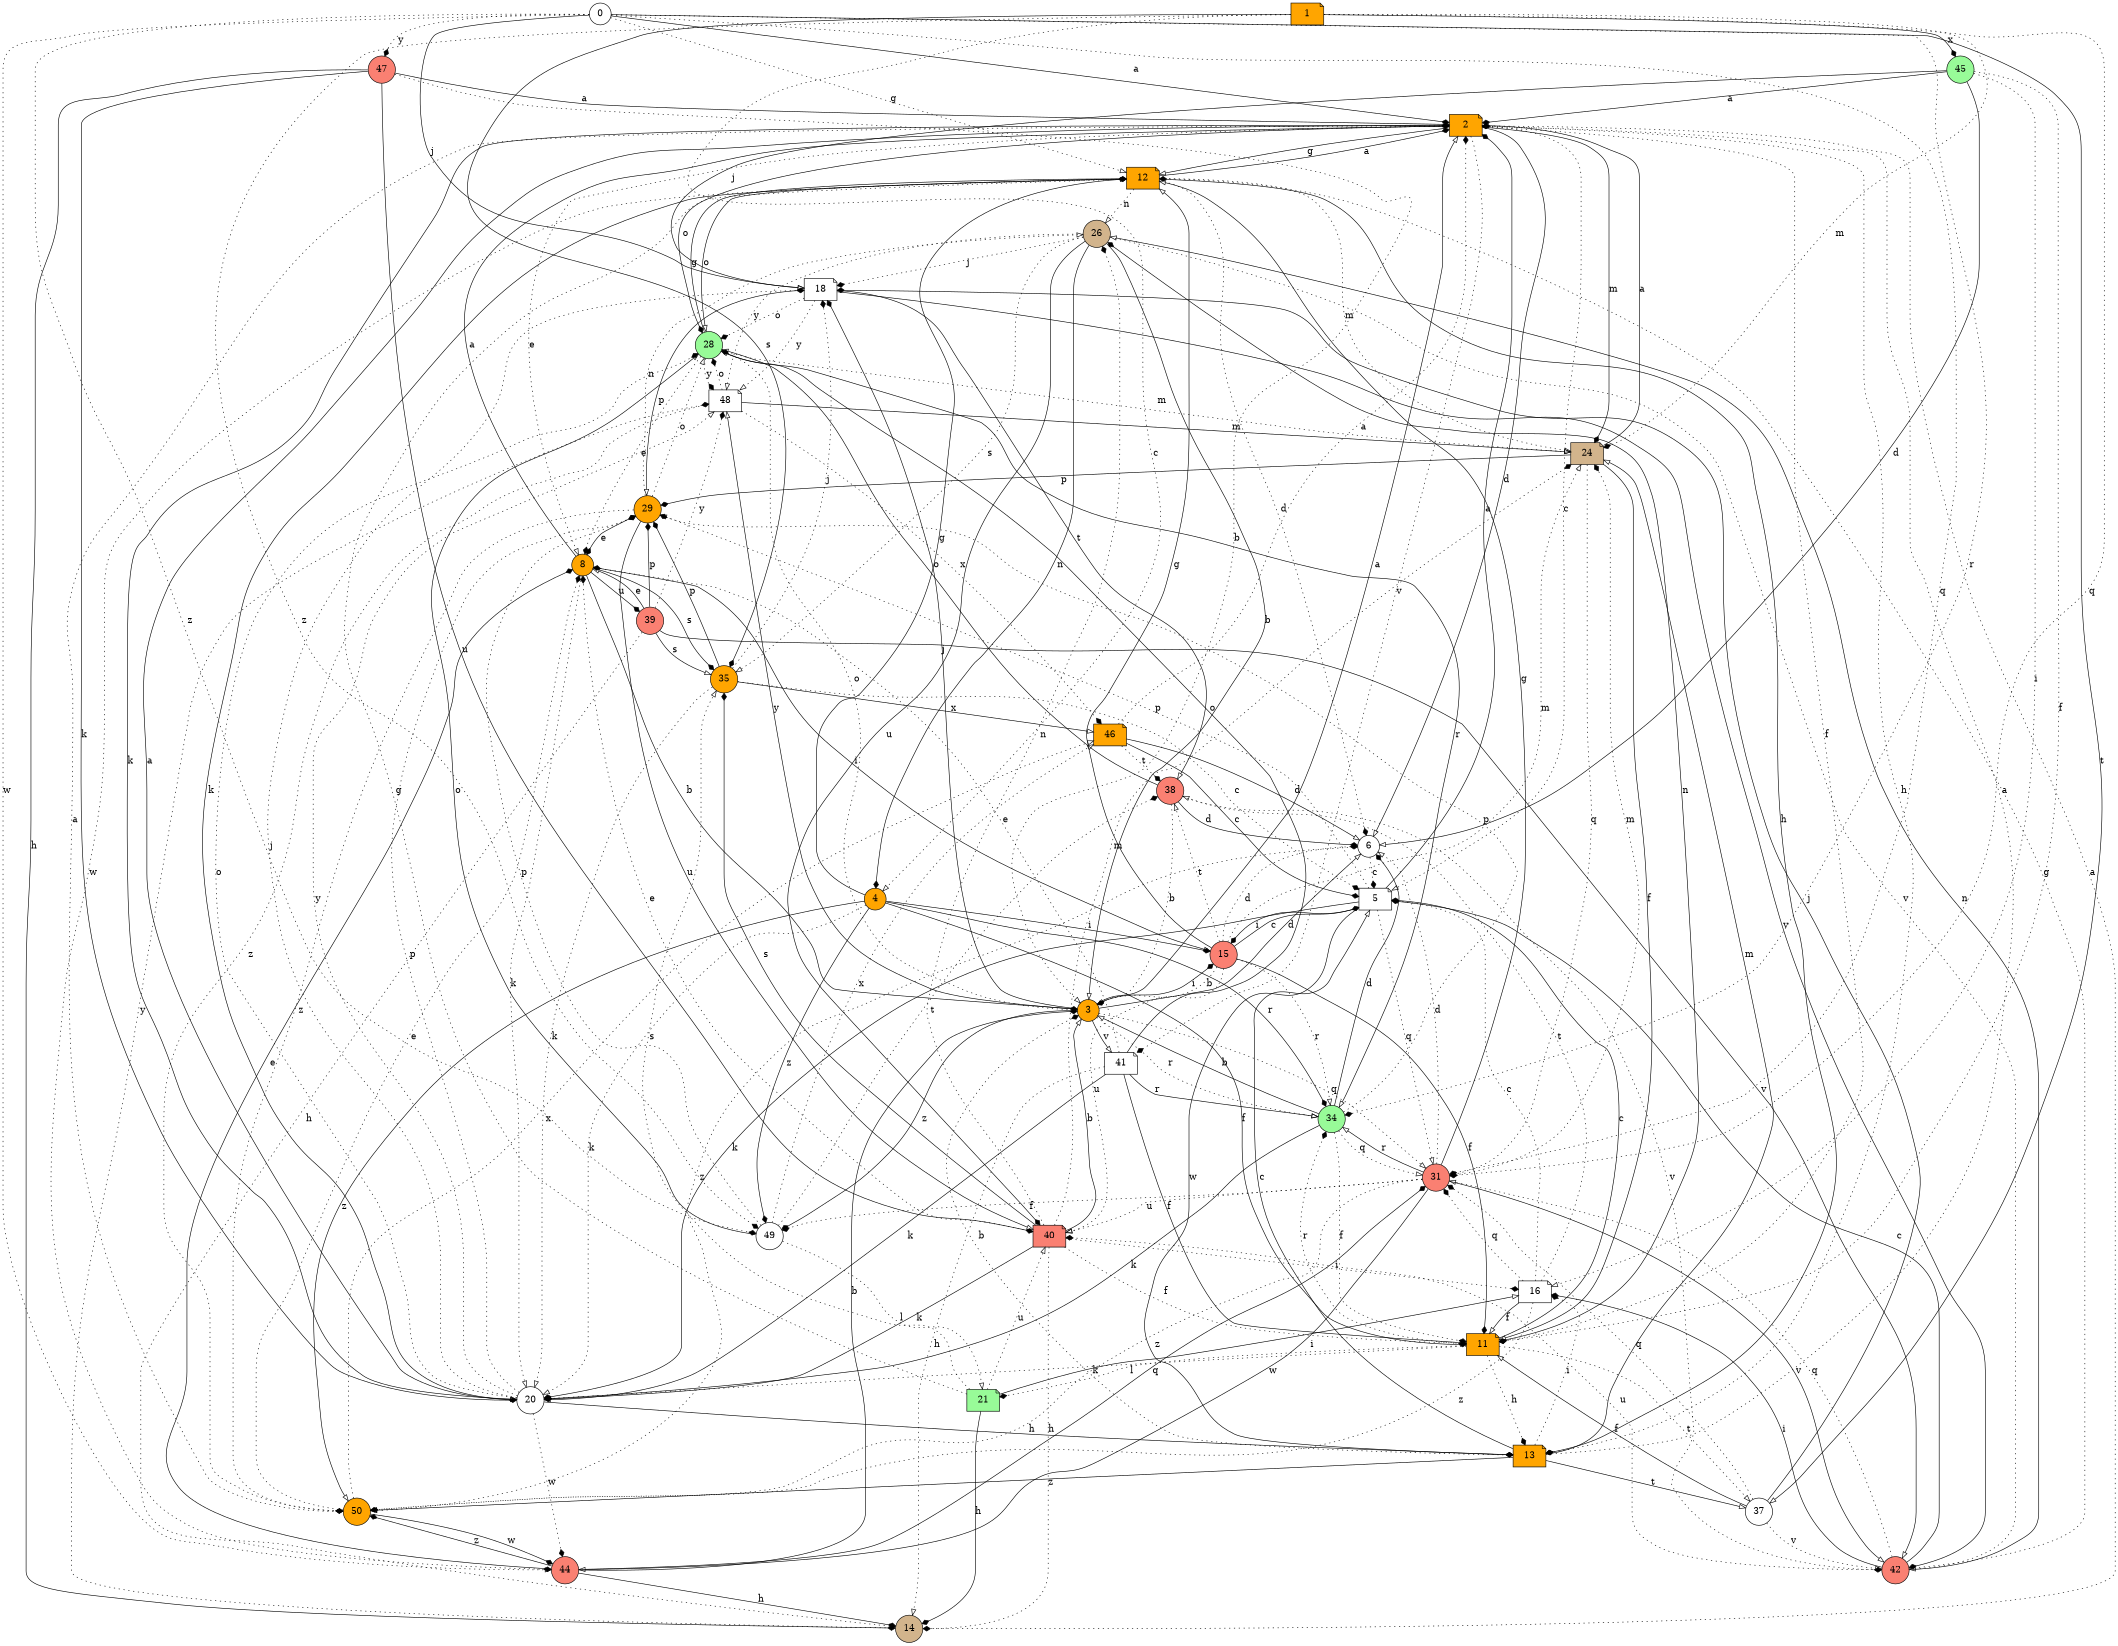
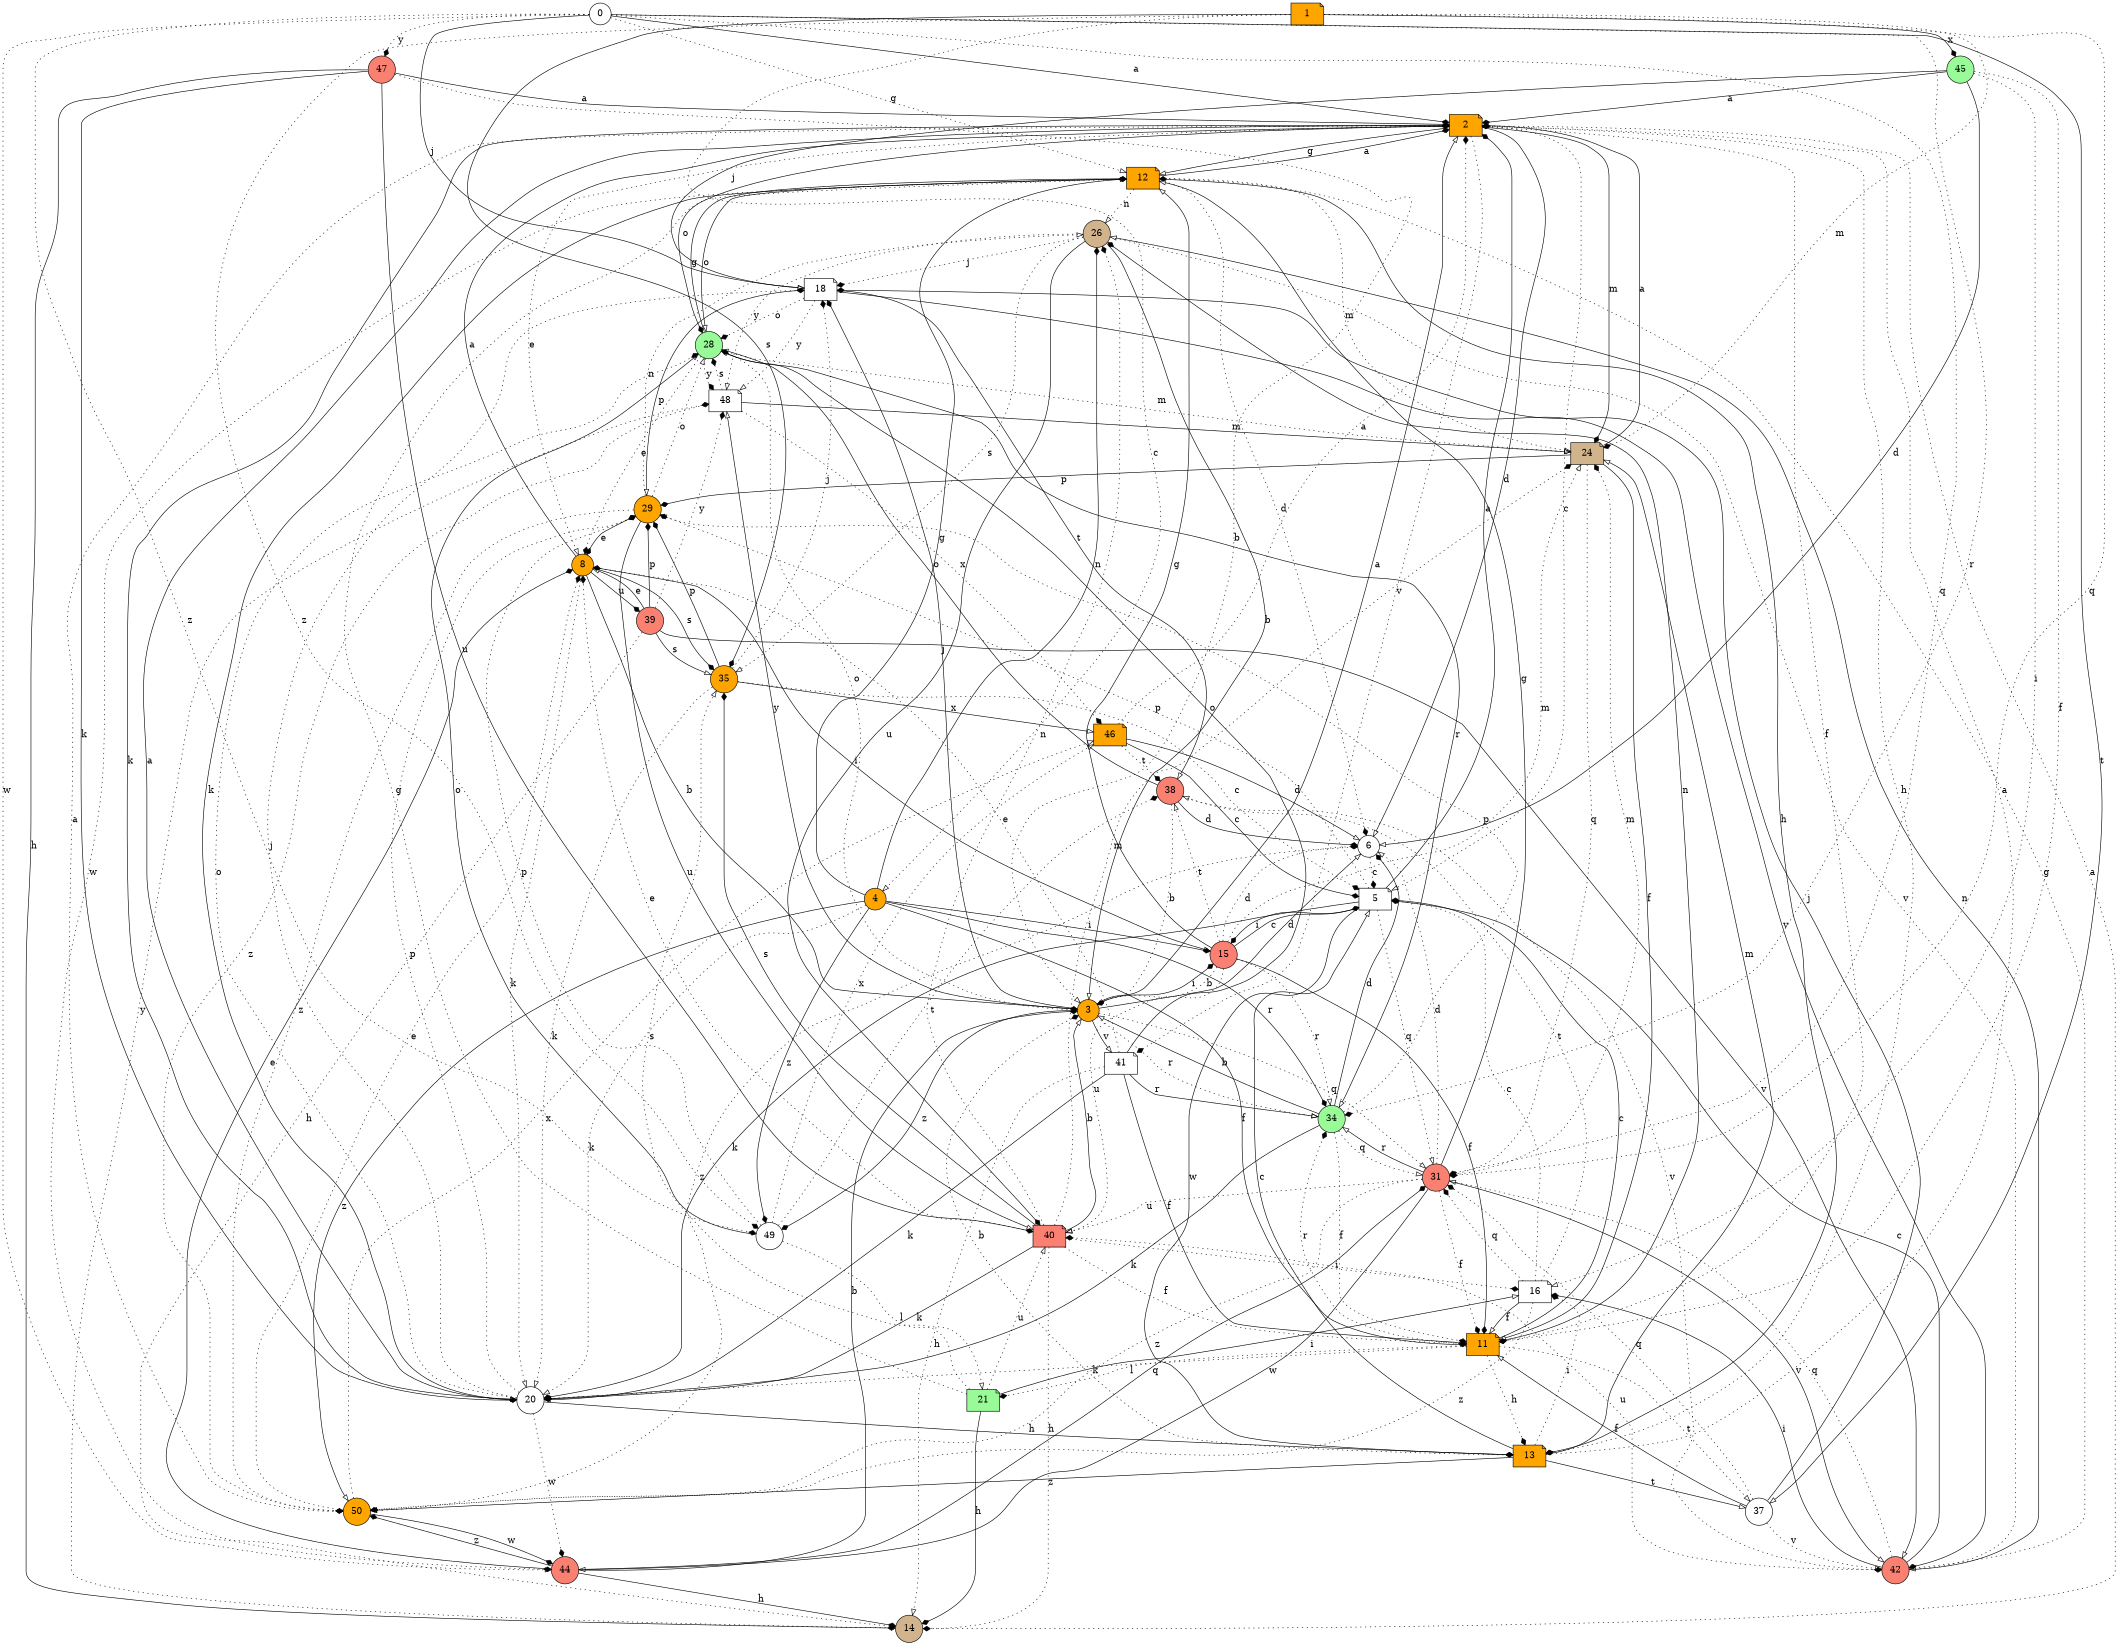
  strict digraph {
    node [fillcolor=orange shape=circle style=filled]
    edge [arrowhead=diamond style=dotted]
    0 [fillcolor=white]
    2 [shape=note]
    12 [shape=note]
    18 [fillcolor=white shape=note]
    31 [fillcolor=salmon]
    34 [fillcolor=palegreen]
    37 [fillcolor=white]
    44 [fillcolor=salmon]
    47 [fillcolor=salmon]
    49 [fillcolor=white]
    24 [fillcolor=tan shape=note]
    5 [fillcolor=white shape=note]
    6 [fillcolor=white]
    8
    11 [shape=note]
    13 [shape=note]
    20 [fillcolor=white]
    28 [fillcolor=palegreen]
    41 [fillcolor=white shape=note]
    26 [fillcolor=tan]
    48 [fillcolor=white shape=note]
    29
    38 [fillcolor=salmon]
    42 [fillcolor=salmon]
    50
    40 [fillcolor=salmon shape=note]
    3
    14 [fillcolor=tan]
    21 [fillcolor=palegreen shape=note]
    46 [shape=note]
    1 [shape=note]
    4
    35
    45 [fillcolor=palegreen]
    15 [fillcolor=salmon]
    16 [fillcolor=white shape=note]
    39 [fillcolor=salmon]
    0 -> 2 [label=a style=solid]
    0 -> 12 [arrowhead=onormal label=g]
    0 -> 18 [arrowhead=onormal label=j style=solid]
    0 -> 31 [label=q]
    0 -> 34 [label=r]
    0 -> 37 [arrowhead=onormal label=t style=solid]
    0 -> 44 [arrowhead=onormal label=w]
    0 -> 47 [label=y]
    0 -> 49 [label=z]
    2 -> 12 [arrowhead=onormal label=g style=solid]
    2 -> 24 [label=m style=solid]
    2 -> 5 [arrowhead=onormal label=c]
    2 -> 6 [arrowhead=onormal label=d style=solid]
    2 -> 8 [arrowhead=onormal label=e]
    2 -> 11 [label=f]
    2 -> 13 [label=h]
    2 -> 20 [arrowhead=onormal label=k style=solid]
    2 -> 28 [label=o style=solid]
    2 -> 41 [label=v]
    12 -> 2 [label=a style=solid]
    12 -> 44 [label=w]
    12 -> 24 [arrowhead=onormal label=m]
    12 -> 6 [label=d]
    12 -> 13 [label=h style=solid]
    12 -> 20 [arrowhead=onormal label=k style=solid]
    12 -> 28 [arrowhead=onormal label=o style=solid]
    12 -> 26 [arrowhead=onormal label=n]
    18 -> 28 [label=o]
    18 -> 48 [arrowhead=onormal label=y]
    18 -> 29 [arrowhead=onormal label=p style=solid]
    18 -> 38 [arrowhead=onormal label=t style=solid]
    18 -> 42 [label=v style=solid]
    31 -> 12 [arrowhead=onormal label=g style=solid]
    31 -> 34 [arrowhead=onormal label=r style=solid]
    31 -> 44 [arrowhead=onormal label=w style=solid]
    31 -> 24 [label=m]
    31 -> 6 [arrowhead=onormal label=d]
-   31 -> 49 [label=f]
+   31 -> 11 [label=f]
    31 -> 42 [arrowhead=onormal label=v style=solid]
    31 -> 50 [label=z]
    31 -> 40 [arrowhead=onormal label=u]
    34 -> 31 [arrowhead=onormal label=q]
    34 -> 6 [label=d style=solid]
    34 -> 11 [label=f]
    34 -> 20 [label=k style=solid]
    34 -> 29 [label=p]
    34 -> 3 [arrowhead=onormal label=b style=solid]
    37 -> 18 [label=j style=solid]
    37 -> 31 [label=q]
    37 -> 11 [arrowhead=onormal label=f style=solid]
    37 -> 42 [arrowhead=onormal label=v]
    44 -> 31 [label=q style=solid]
    44 -> 8 [label=e style=solid]
    44 -> 50 [label=z style=solid]
    44 -> 3 [label=b style=solid]
    44 -> 14 [label=h style=solid]
    47 -> 2 [arrowhead=onormal label=a style=solid]
    47 -> 20 [label=k style=solid]
    47 -> 40 [label=u style=solid]
    47 -> 3 [arrowhead=onormal label=b]
    47 -> 14 [label=h style=solid]
    49 -> 28 [arrowhead=onormal label=o style=solid]
    49 -> 29 [label=p]
    49 -> 38 [label=t]
    49 -> 21 [arrowhead=onormal label=l]
    49 -> 46 [arrowhead=onormal label=x]
    24 -> 2 [arrowhead=onormal label=a style=solid]
    24 -> 31 [arrowhead=onormal label=q]
    24 -> 11 [arrowhead=onormal label=f style=solid]
    24 -> 29 [label=p style=solid]
    5 -> 2 [label=a style=solid]
    5 -> 31 [arrowhead=onormal label=q]
    5 -> 13 [label=w style=solid]
    5 -> 20 [label=k style=solid]
    5 -> 29 [arrowhead=onormal label=p]
    5 -> 15 [label=i style=solid]
    6 -> 5 [label=c]
    6 -> 50 [arrowhead=onormal label=z]
    8 -> 2 [arrowhead=onormal label=a style=solid]
    8 -> 20 [arrowhead=onormal label=k]
    8 -> 3 [label=b style=solid]
    8 -> 35 [label=s style=solid]
    8 -> 15 [arrowhead=onormal label=i style=solid]
    8 -> 39 [label=u style=solid]
    11 -> 34 [label=r]
    11 -> 37 [arrowhead=onormal label=t]
    11 -> 5 [label=c style=solid]
    11 -> 13 [label=h]
    11 -> 20 [label=k]
    11 -> 26 [label=n style=solid]
    11 -> 21 [label=l]
    13 -> 2 [label=a]
    13 -> 37 [arrowhead=onormal label=t style=solid]
    13 -> 24 [arrowhead=onormal label=m style=solid]
    13 -> 5 [arrowhead=onormal label=c style=solid]
    13 -> 50 [arrowhead=onormal label=z style=solid]
    13 -> 3 [label=b]
    13 -> 16 [label=i]
    20 -> 2 [label=a style=solid]
    20 -> 18 [label=j]
    20 -> 44 [label=w]
    20 -> 13 [label=h style=solid]
    20 -> 28 [label=o]
-   20 -> 48 [arrowhead=onormal label=y]
    20 -> 29 [label=p]
    28 -> 12 [label=g style=solid]
    28 -> 34 [arrowhead=onormal label=r style=solid]
    28 -> 24 [arrowhead=onormal label=m]
    28 -> 8 [label=e]
    28 -> 48 [label=y]
    41 -> 34 [arrowhead=onormal label=r style=solid]
    41 -> 8 [label=e]
    41 -> 11 [arrowhead=onormal label=f style=solid]
    41 -> 20 [arrowhead=onormal label=k style=solid]
    41 -> 28 [arrowhead=onormal label=o style=solid]
    41 -> 14 [arrowhead=onormal label=h]
    26 -> 18 [label=j]
    26 -> 48 [arrowhead=onormal label=y]
    26 -> 42 [arrowhead=onormal label=v]
    26 -> 40 [label=u style=solid]
    26 -> 3 [arrowhead=onormal label=b style=solid]
    26 -> 35 [arrowhead=onormal label=s]
    48 -> 24 [arrowhead=onormal label=m style=solid]
-   48 -> 28 [label=o]
+   48 -> 28 [label=s]
    48 -> 50 [label=z]
    48 -> 46 [label=x]
    29 -> 8 [label=e style=solid]
    29 -> 28 [arrowhead=onormal label=o]
    29 -> 26 [arrowhead=onormal label=n]
    29 -> 50 [label=z]
    29 -> 40 [arrowhead=onormal label=u style=solid]
    38 -> 6 [label=d style=solid]
    38 -> 28 [arrowhead=onormal label=o style=solid]
    38 -> 42 [label=v]
    38 -> 3 [label=b]
    42 -> 12 [label=g]
    42 -> 31 [arrowhead=onormal label=q]
    42 -> 5 [label=c style=solid]
    42 -> 26 [arrowhead=onormal label=n style=solid]
    42 -> 40 [label=u]
    42 -> 16 [label=i style=solid]
    50 -> 2 [label=a]
    50 -> 44 [label=w style=solid]
    50 -> 8 [label=e]
    50 -> 46 [arrowhead=onormal label=x]
    40 -> 24 [label=m]
    40 -> 8 [label=e]
    40 -> 11 [label=f]
    40 -> 20 [label=k style=solid]
    40 -> 26 [label=n]
    40 -> 3 [arrowhead=onormal label=b style=solid]
    40 -> 14 [label=h]
    40 -> 35 [label=s style=solid]
    40 -> 16 [label=i]
    3 -> 2 [arrowhead=onormal label=a style=solid]
    3 -> 18 [label=j style=solid]
    3 -> 31 [arrowhead=onormal label=q]
    3 -> 34 [arrowhead=onormal label=r]
    3 -> 49 [label=z style=solid]
    3 -> 6 [arrowhead=onormal label=d style=solid]
    3 -> 28 [label=o]
    3 -> 41 [arrowhead=onormal label=v style=solid]
    3 -> 48 [arrowhead=onormal label=y style=solid]
    3 -> 15 [label=i style=solid]
    14 -> 2 [label=a]
    14 -> 48 [label=y]
    21 -> 12 [arrowhead=onormal label=g]
    21 -> 40 [arrowhead=onormal label=u]
    21 -> 14 [label=h style=solid]
    21 -> 35 [arrowhead=onormal label=s]
    21 -> 16 [arrowhead=onormal label=i style=solid]
    46 -> 2 [label=a]
    46 -> 5 [label=c style=solid]
    46 -> 6 [arrowhead=onormal label=d style=solid]
    46 -> 38 [label=t]
    1 -> 31 [label=q]
    1 -> 49 [label=z]
    1 -> 24 [label=m]
    1 -> 4 [arrowhead=onormal label=c]
    1 -> 35 [label=s style=solid]
    1 -> 45 [label=x style=solid]
    4 -> 12 [label=g style=solid]
    4 -> 34 [label=r style=solid]
    4 -> 49 [label=z style=solid]
    4 -> 11 [label=f style=solid]
    4 -> 20 [arrowhead=onormal label=k]
-   26 -> 4 [label=n style=solid]
+   4 -> 26 [label=n style=solid]
    4 -> 50 [arrowhead=onormal label=z style=solid]
    4 -> 15 [label=i style=solid]
    35 -> 18 [label=j]
    35 -> 5 [label=c]
    35 -> 20 [arrowhead=onormal label=k]
    35 -> 29 [label=p style=solid]
    35 -> 46 [arrowhead=onormal label=x style=solid]
    45 -> 2 [label=a style=solid]
    45 -> 18 [arrowhead=onormal label=j style=solid]
    45 -> 6 [arrowhead=onormal label=d style=solid]
    45 -> 11 [label=f]
    45 -> 16 [arrowhead=onormal label=i]
    15 -> 12 [arrowhead=onormal label=g style=solid]
    15 -> 34 [arrowhead=onormal label=r]
    15 -> 24 [arrowhead=onormal label=m]
    15 -> 5 [label=c style=solid]
    15 -> 6 [label=d]
    15 -> 11 [label=f style=solid]
    15 -> 38 [arrowhead=onormal label=t]
    15 -> 40 [arrowhead=onormal label=u]
    15 -> 3 [arrowhead=onormal label=b]
    16 -> 31 [label=q]
    16 -> 5 [arrowhead=onormal label=c]
    16 -> 11 [arrowhead=onormal label=f style=solid]
    16 -> 38 [arrowhead=onormal label=t]
    16 -> 50 [arrowhead=onormal label=z]
    39 -> 8 [arrowhead=onormal label=e style=solid]
    39 -> 48 [label=y]
    39 -> 29 [label=p style=solid]
    39 -> 42 [arrowhead=onormal label=v style=solid]
    39 -> 14 [arrowhead=onormal label=h]
    39 -> 35 [arrowhead=onormal label=s style=solid]
  }
